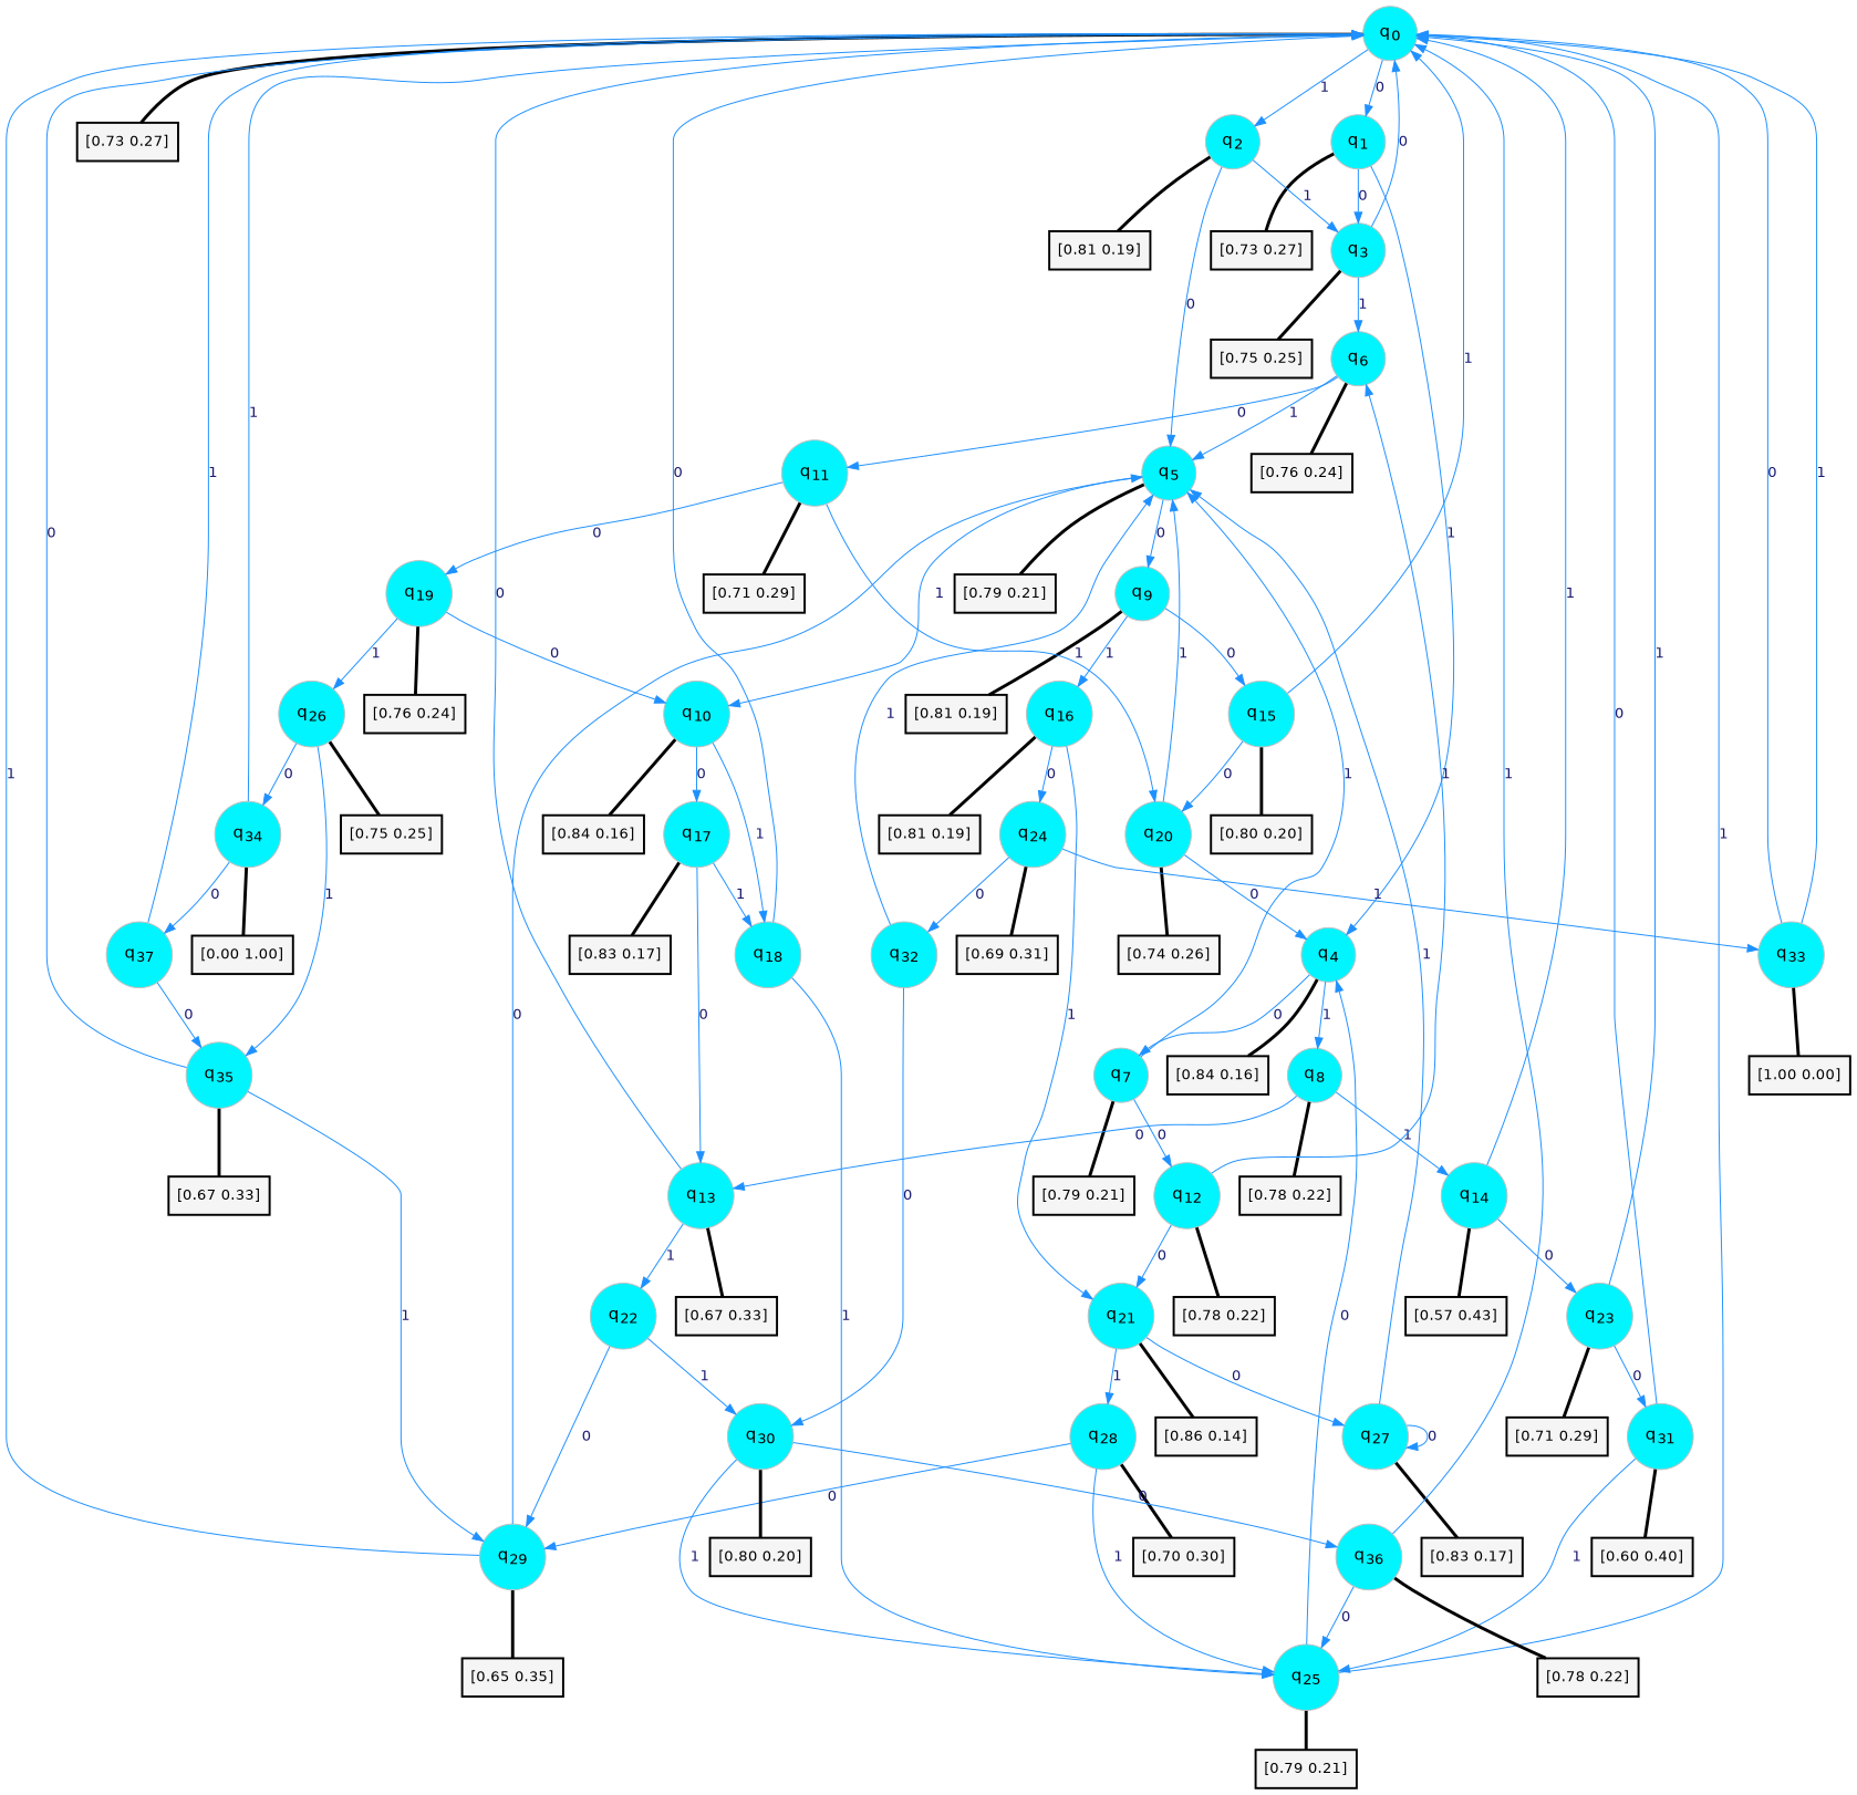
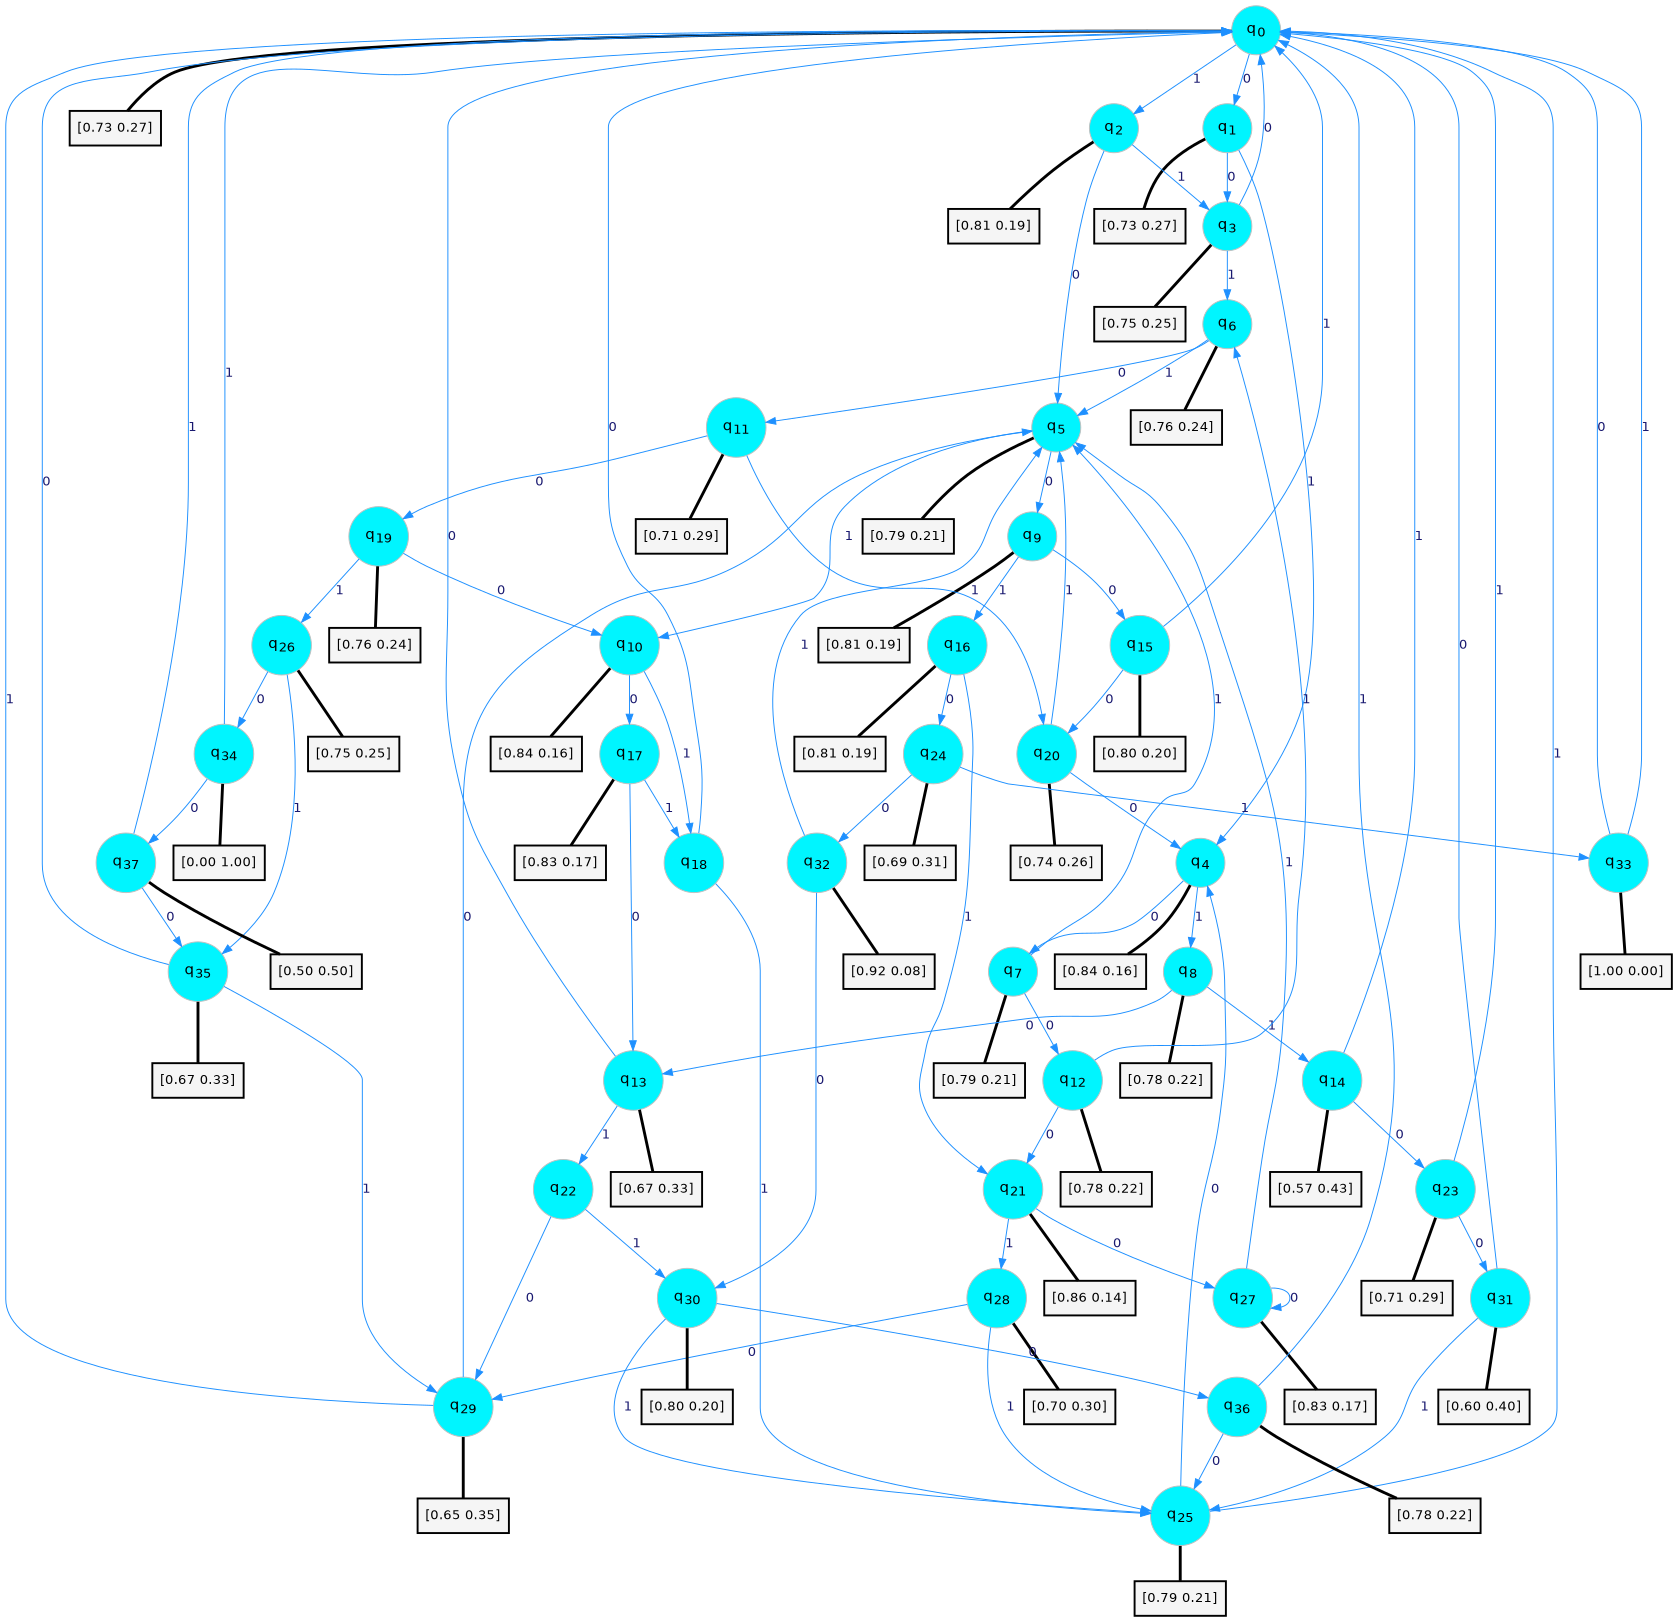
  digraph {
    fontname="DejaVu Sans"
    rankdir=TD
    node [color=gray fillcolor=turquoise1 fontcolor=black fontname="DejaVu Sans" fontsize=16 fontweight=bold shape=circle style=filled]
    edge [arrowsize=1 color=dodgerblue1 fontcolor=midnightblue fontname="DejaVu Sans" fontweight=bold penwidth=1 style=solid weight=20]
    n1 [label=<q<SUB>0</SUB>>]
    n2 [label=<q<SUB>1</SUB>>]
    n3 [label=<q<SUB>2</SUB>>]
    n4 [color=black fillcolor=whitesmoke fontsize=14 label="[0.73 0.27]" penwidth=2 shape=box]
    n5 [label=<q<SUB>3</SUB>>]
    n6 [label=<q<SUB>4</SUB>>]
    n7 [color=black fillcolor=whitesmoke fontsize=14 label="[0.73 0.27]" penwidth=2 shape=box]
    n8 [label=<q<SUB>5</SUB>>]
    n9 [color=black fillcolor=whitesmoke fontsize=14 label="[0.81 0.19]" penwidth=2 shape=box]
    n10 [label=<q<SUB>6</SUB>>]
    n11 [color=black fillcolor=whitesmoke fontsize=14 label="[0.75 0.25]" penwidth=2 shape=box]
    n12 [label=<q<SUB>7</SUB>>]
    n13 [label=<q<SUB>8</SUB>>]
    n14 [color=black fillcolor=whitesmoke fontsize=14 label="[0.84 0.16]" penwidth=2 shape=box]
    n15 [label=<q<SUB>9</SUB>>]
    n16 [label=<q<SUB>10</SUB>>]
    n17 [color=black fillcolor=whitesmoke fontsize=14 label="[0.79 0.21]" penwidth=2 shape=box]
    n18 [label=<q<SUB>11</SUB>>]
    n19 [color=black fillcolor=whitesmoke fontsize=14 label="[0.76 0.24]" penwidth=2 shape=box]
    n20 [label=<q<SUB>12</SUB>>]
    n21 [color=black fillcolor=whitesmoke fontsize=14 label="[0.79 0.21]" penwidth=2 shape=box]
    n22 [label=<q<SUB>13</SUB>>]
    n23 [label=<q<SUB>14</SUB>>]
    n24 [color=black fillcolor=whitesmoke fontsize=14 label="[0.78 0.22]" penwidth=2 shape=box]
    n25 [label=<q<SUB>15</SUB>>]
    n26 [label=<q<SUB>16</SUB>>]
    n27 [color=black fillcolor=whitesmoke fontsize=14 label="[0.81 0.19]" penwidth=2 shape=box]
    n28 [label=<q<SUB>17</SUB>>]
    n29 [label=<q<SUB>18</SUB>>]
    n30 [color=black fillcolor=whitesmoke fontsize=14 label="[0.84 0.16]" penwidth=2 shape=box]
    n31 [label=<q<SUB>19</SUB>>]
    n32 [label=<q<SUB>20</SUB>>]
    n33 [color=black fillcolor=whitesmoke fontsize=14 label="[0.71 0.29]" penwidth=2 shape=box]
    n34 [label=<q<SUB>21</SUB>>]
    n35 [color=black fillcolor=whitesmoke fontsize=14 label="[0.78 0.22]" penwidth=2 shape=box]
    n36 [label=<q<SUB>22</SUB>>]
    n37 [color=black fillcolor=whitesmoke fontsize=14 label="[0.67 0.33]" penwidth=2 shape=box]
    n38 [label=<q<SUB>23</SUB>>]
    n39 [color=black fillcolor=whitesmoke fontsize=14 label="[0.57 0.43]" penwidth=2 shape=box]
    n40 [color=black fillcolor=whitesmoke fontsize=14 label="[0.80 0.20]" penwidth=2 shape=box]
    n41 [label=<q<SUB>24</SUB>>]
    n42 [color=black fillcolor=whitesmoke fontsize=14 label="[0.81 0.19]" penwidth=2 shape=box]
    n43 [color=black fillcolor=whitesmoke fontsize=14 label="[0.83 0.17]" penwidth=2 shape=box]
    n44 [label=<q<SUB>25</SUB>>]
    n45 [label=<q<SUB>26</SUB>>]
    n46 [color=black fillcolor=whitesmoke fontsize=14 label="[0.76 0.24]" penwidth=2 shape=box]
    n47 [color=black fillcolor=whitesmoke fontsize=14 label="[0.74 0.26]" penwidth=2 shape=box]
    n48 [label=<q<SUB>27</SUB>>]
    n49 [label=<q<SUB>28</SUB>>]
    n50 [color=black fillcolor=whitesmoke fontsize=14 label="[0.86 0.14]" penwidth=2 shape=box]
    n51 [label=<q<SUB>29</SUB>>]
    n52 [label=<q<SUB>30</SUB>>]
    n53 [label=<q<SUB>31</SUB>>]
    n54 [color=black fillcolor=whitesmoke fontsize=14 label="[0.71 0.29]" penwidth=2 shape=box]
    n55 [label=<q<SUB>32</SUB>>]
    n56 [label=<q<SUB>33</SUB>>]
    n57 [color=black fillcolor=whitesmoke fontsize=14 label="[0.69 0.31]" penwidth=2 shape=box]
    n58 [color=black fillcolor=whitesmoke fontsize=14 label="[0.79 0.21]" penwidth=2 shape=box]
    n59 [label=<q<SUB>34</SUB>>]
    n60 [label=<q<SUB>35</SUB>>]
    n61 [color=black fillcolor=whitesmoke fontsize=14 label="[0.75 0.25]" penwidth=2 shape=box]
    n62 [color=black fillcolor=whitesmoke fontsize=14 label="[0.83 0.17]" penwidth=2 shape=box]
    n63 [color=black fillcolor=whitesmoke fontsize=14 label="[0.70 0.30]" penwidth=2 shape=box]
    n64 [color=black fillcolor=whitesmoke fontsize=14 label="[0.65 0.35]" penwidth=2 shape=box]
    n65 [label=<q<SUB>36</SUB>>]
    n66 [color=black fillcolor=whitesmoke fontsize=14 label="[0.80 0.20]" penwidth=2 shape=box]
    n67 [color=black fillcolor=whitesmoke fontsize=14 label="[0.60 0.40]" penwidth=2 shape=box]
+   n68 [color=black fillcolor=whitesmoke fontsize=14 label="[0.92 0.08]" penwidth=2 shape=box]
    n69 [color=black fillcolor=whitesmoke fontsize=14 label="[1.00 0.00]" penwidth=2 shape=box]
    n70 [label=<q<SUB>37</SUB>>]
    n71 [color=black fillcolor=whitesmoke fontsize=14 label="[0.00 1.00]" penwidth=2 shape=box]
    n72 [color=black fillcolor=whitesmoke fontsize=14 label="[0.67 0.33]" penwidth=2 shape=box]
    n73 [color=black fillcolor=whitesmoke fontsize=14 label="[0.78 0.22]" penwidth=2 shape=box]
+   n74 [color=black fillcolor=whitesmoke fontsize=14 label="[0.50 0.50]" penwidth=2 shape=box]
    n1 -> n2 [label=0]
    n1 -> n3 [label=1]
    n1 -> n4 [arrowhead=none color=black penwidth=3]
    n2 -> n5 [label=0]
    n2 -> n6 [label=1]
    n2 -> n7 [arrowhead=none color=black penwidth=3]
    n3 -> n5 [label=1]
    n3 -> n8 [label=0]
    n3 -> n9 [arrowhead=none color=black penwidth=3]
    n5 -> n1 [label=0]
    n5 -> n10 [label=1]
    n5 -> n11 [arrowhead=none color=black penwidth=3]
    n6 -> n12 [label=0]
    n6 -> n13 [label=1]
    n6 -> n14 [arrowhead=none color=black penwidth=3]
    n8 -> n15 [label=0]
    n8 -> n16 [label=1]
    n8 -> n17 [arrowhead=none color=black penwidth=3]
    n10 -> n8 [label=1]
    n10 -> n18 [label=0]
    n10 -> n19 [arrowhead=none color=black penwidth=3]
    n12 -> n8 [label=1]
    n12 -> n20 [label=0]
    n12 -> n21 [arrowhead=none color=black penwidth=3]
    n13 -> n22 [label=0]
    n13 -> n23 [label=1]
    n13 -> n24 [arrowhead=none color=black penwidth=3]
    n15 -> n25 [label=0]
    n15 -> n26 [label=1]
    n15 -> n27 [arrowhead=none color=black penwidth=3]
    n16 -> n28 [label=0]
    n16 -> n29 [label=1]
    n16 -> n30 [arrowhead=none color=black penwidth=3]
    n18 -> n31 [label=0]
    n18 -> n32 [label=1]
    n18 -> n33 [arrowhead=none color=black penwidth=3]
    n20 -> n10 [label=1]
    n20 -> n34 [label=0]
    n20 -> n35 [arrowhead=none color=black penwidth=3]
    n22 -> n1 [label=0]
    n22 -> n36 [label=1]
    n22 -> n37 [arrowhead=none color=black penwidth=3]
    n23 -> n1 [label=1]
    n23 -> n38 [label=0]
    n23 -> n39 [arrowhead=none color=black penwidth=3]
    n25 -> n1 [label=1]
    n25 -> n32 [label=0]
    n25 -> n40 [arrowhead=none color=black penwidth=3]
    n26 -> n34 [label=1]
    n26 -> n41 [label=0]
    n26 -> n42 [arrowhead=none color=black penwidth=3]
    n28 -> n22 [label=0]
    n28 -> n29 [label=1]
    n28 -> n43 [arrowhead=none color=black penwidth=3]
    n29 -> n1 [label=0]
    n29 -> n44 [label=1]
    n31 -> n16 [label=0]
    n31 -> n45 [label=1]
    n31 -> n46 [arrowhead=none color=black penwidth=3]
    n32 -> n6 [label=0]
    n32 -> n8 [label=1]
    n32 -> n47 [arrowhead=none color=black penwidth=3]
    n34 -> n48 [label=0]
    n34 -> n49 [label=1]
    n34 -> n50 [arrowhead=none color=black penwidth=3]
    n36 -> n51 [label=0]
    n36 -> n52 [label=1]
    n38 -> n1 [label=1]
    n38 -> n53 [label=0]
    n38 -> n54 [arrowhead=none color=black penwidth=3]
    n41 -> n55 [label=0]
    n41 -> n56 [label=1]
    n41 -> n57 [arrowhead=none color=black penwidth=3]
    n44 -> n1 [label=1]
    n44 -> n6 [label=0]
    n44 -> n58 [arrowhead=none color=black penwidth=3]
    n45 -> n59 [label=0]
    n45 -> n60 [label=1]
    n45 -> n61 [arrowhead=none color=black penwidth=3]
    n48 -> n8 [label=1]
    n48 -> n48 [label=0]
    n48 -> n62 [arrowhead=none color=black penwidth=3]
    n49 -> n44 [label=1]
    n49 -> n51 [label=0]
    n49 -> n63 [arrowhead=none color=black penwidth=3]
    n51 -> n1 [label=1]
    n51 -> n8 [label=0]
    n51 -> n64 [arrowhead=none color=black penwidth=3]
    n52 -> n44 [label=1]
    n52 -> n65 [label=0]
    n52 -> n66 [arrowhead=none color=black penwidth=3]
    n53 -> n1 [label=0]
    n53 -> n44 [label=1]
    n53 -> n67 [arrowhead=none color=black penwidth=3]
    n55 -> n8 [label=1]
    n55 -> n52 [label=0]
+   n55 -> n68 [arrowhead=none color=black penwidth=3]
    n56 -> n1 [label=0]
    n56 -> n1 [label=1]
    n56 -> n69 [arrowhead=none color=black penwidth=3]
    n59 -> n1 [label=1]
    n59 -> n70 [label=0]
    n59 -> n71 [arrowhead=none color=black penwidth=3]
    n60 -> n1 [label=0]
    n60 -> n51 [label=1]
    n60 -> n72 [arrowhead=none color=black penwidth=3]
    n65 -> n1 [label=1]
    n65 -> n44 [label=0]
    n65 -> n73 [arrowhead=none color=black penwidth=3]
    n70 -> n1 [label=1]
    n70 -> n60 [label=0]
+   n70 -> n74 [arrowhead=none color=black penwidth=3]
  }
